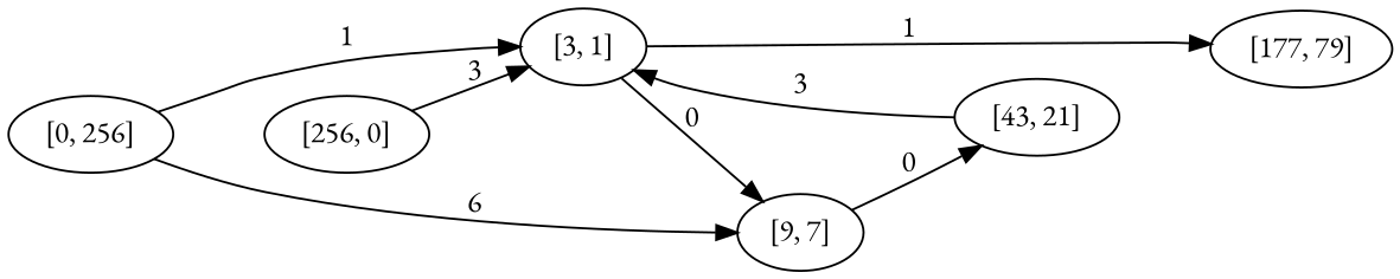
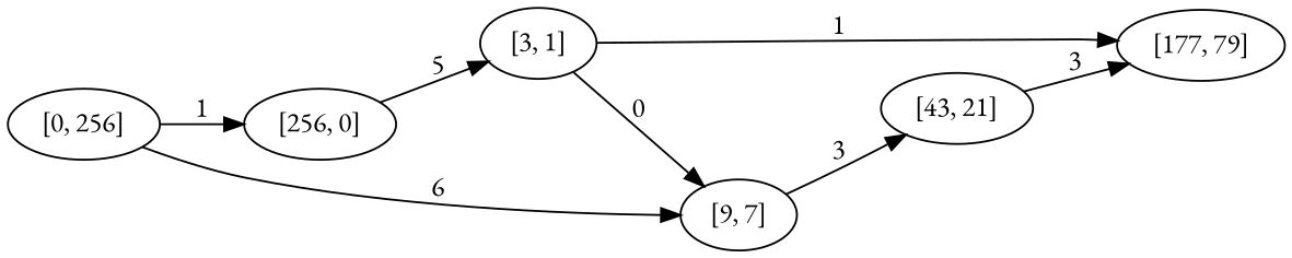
  digraph {
    fontname="EB Garamond"
    ordering=out
    rankdir=LR
    node [fontname="EB Garamond" shape=oval]
    edge [fontname="EB Garamond"]
    n1 [label="[256, 0]"]
    n2 [label="[3, 1]"]
    n3 [label="[43, 21]"]
    n4 [label="[177, 79]"]
    n5 [label="[9, 7]"]
    n6 [label="[0, 256]"]
-   n1 -> n2 [label=3]
+   n1 -> n2 [label=5]
    n2 -> n4 [label=1]
    n2 -> n5 [label=0]
-   n3 -> n2 [label=3]
-   n5 -> n3 [label=0]
-   n6 -> n2 [label=1]
+   n3 -> n4 [label=3]
+   n5 -> n3 [label=3]
+   n6 -> n1 [label=1]
    n6 -> n5 [label=6]
  }
